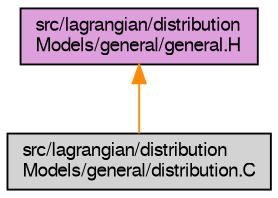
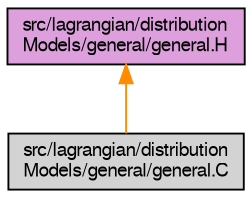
  digraph {
    node [color=black fontname=FreeSans fontsize=10 shape=record style=filled]
    n1 [fillcolor=plum fontcolor=black height=0.2 label="src/lagrangian/distribution\lModels/general/general.H" width=0.4]
-   n2 [height=0.2 label="src/lagrangian/distribution\lModels/general/distribution.C" width=0.4 fillcolor=lightgrey]
+   n2 [height=0.2 label="src/lagrangian/distribution\lModels/general/general.C" width=0.4 fillcolor=lightgrey]
    n1 -> n2 [color=darkorange dir=back fontname=FreeSans fontsize=10 labelfontname=FreeSans labelfontsize=10 style=solid]
  }
